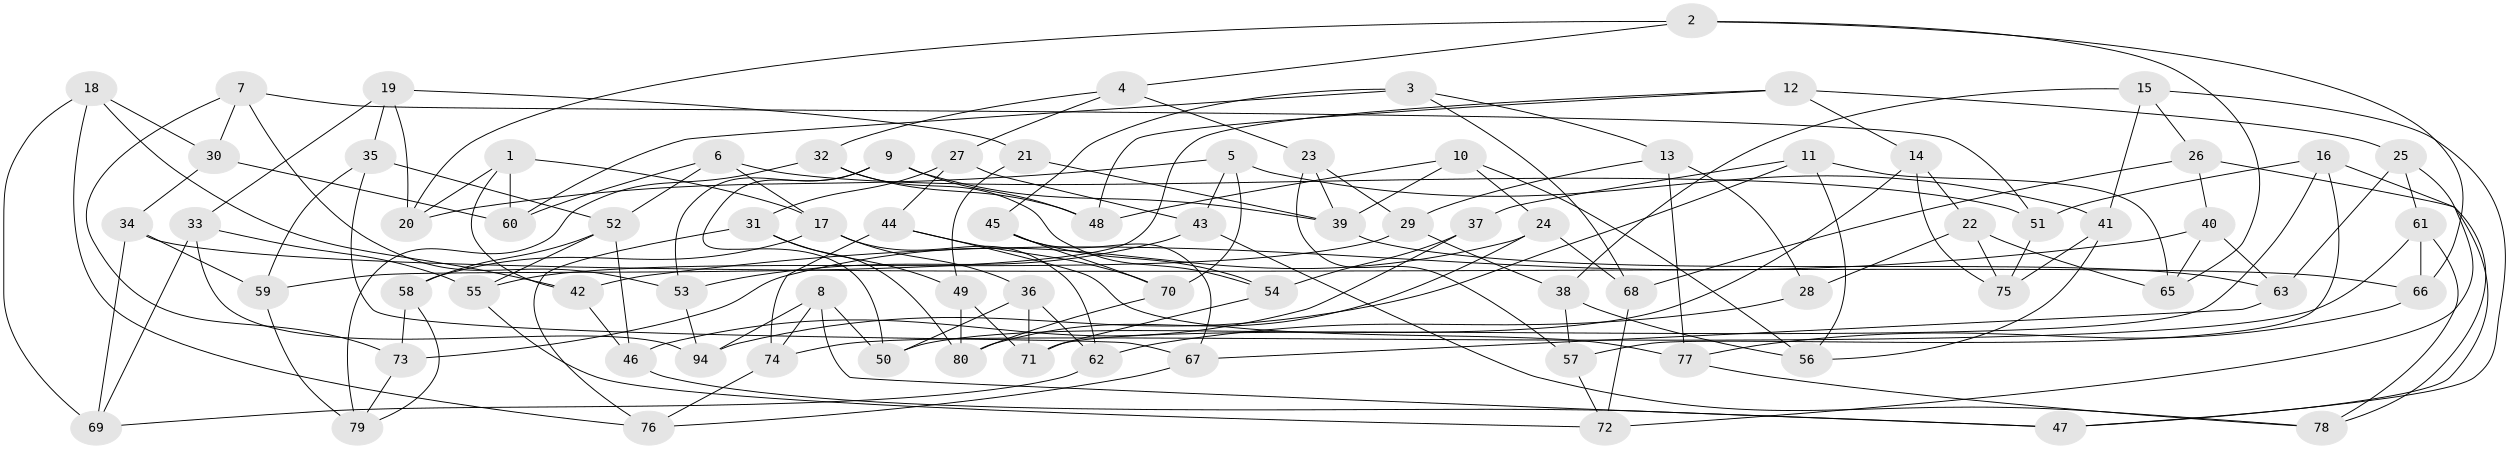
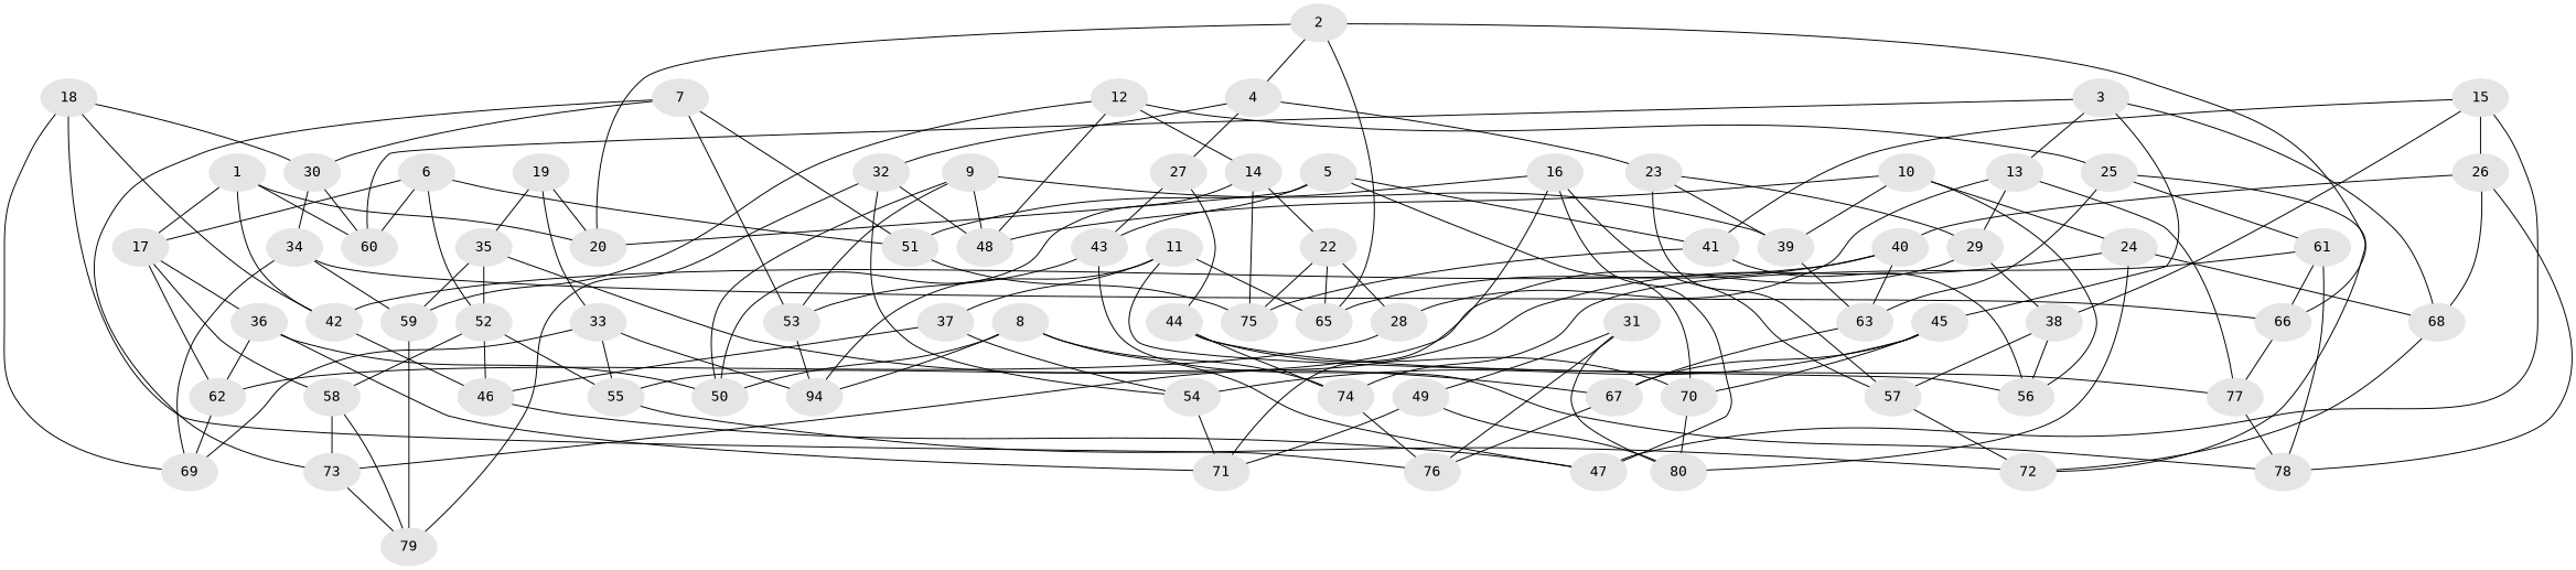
  graph {
    fontname="DejaVu Sans Mono"
    node [color=gray90 fontname="DejaVu Sans Mono" style=filled]
    edge [fontname="DejaVu Sans Mono"]
    1
    17
    20
    42
    60
    36
    58
    62
    46
    2
    4
    65
    66
    23
    27
    32
    77
    3
    13
    45
    68
    28
    29
    70
    54
    67
    72
    39
    57
    43
    31
    44
    48
    79
    5
    41
    56
    75
    53
    78
    80
    6
    51
    52
    55
    7
    30
    73
    34
    n50 [label=94]
    8
    47
    50
    74
    76
    9
    63
    10
    24
-   21
    49
    11
    37
    12
    14
    25
    59
    22
    61
    38
    15
    26
    40
    16
    71
    18
    69
    19
    33
    35
    1 -- 17
    1 -- 20
    1 -- 42
    1 -- 60
    17 -- 36
    17 -- 58
    17 -- 62
    42 -- 46
    36 -- 62
    36 -- 50
    36 -- 71
    58 -- 79
    58 -- 73
    62 -- 69
    46 -- 47
    2 -- 20
    2 -- 4
    2 -- 65
    2 -- 66
    4 -- 23
    4 -- 27
    4 -- 32
    66 -- 77
    23 -- 29
    23 -- 39
    23 -- 57
    27 -- 43
-   27 -- 31
    27 -- 44
    32 -- 54
    32 -- 48
    32 -- 79
    77 -- 78
    3 -- 60
    3 -- 13
    3 -- 45
    3 -- 68
    13 -- 77
    13 -- 28
    13 -- 29
    45 -- 70
    45 -- 54
    45 -- 67
    68 -- 72
    28 -- 62
    29 -- 55
    29 -- 38
    70 -- 80
    54 -- 71
    67 -- 76
    39 -- 63
    57 -- 72
    43 -- 53
    43 -- 78
    31 -- 80
    31 -- 76
    31 -- 49
    44 -- 77
    44 -- 70
    44 -- 74
    5 -- 20
    5 -- 70
    5 -- 43
    5 -- 41
    41 -- 56
    41 -- 75
    53 -- n50
    6 -- 17
    6 -- 60
    6 -- 51
    6 -- 52
    51 -- 75
    52 -- 58
    52 -- 46
    52 -- 55
    55 -- 72
    7 -- 53
    7 -- 51
    7 -- 30
    7 -- 73
    30 -- 60
    30 -- 34
    73 -- 79
    34 -- 66
    34 -- 59
    34 -- 69
    8 -- n50
    8 -- 47
    8 -- 50
    8 -- 74
    74 -- 76
    9 -- 39
    9 -- 48
    9 -- 53
    9 -- 50
    63 -- 67
    10 -- 39
    10 -- 48
    10 -- 56
    10 -- 24
    24 -- 68
    24 -- 80
    24 -- 73
-   21 -- 39
-   21 -- 49
    49 -- 80
    49 -- 71
    11 -- 65
    11 -- 56
    11 -- n50
    11 -- 37
    37 -- 46
    37 -- 54
    12 -- 48
    12 -- 14
    12 -- 25
    12 -- 59
    14 -- 75
    14 -- 50
    14 -- 22
    25 -- 72
    25 -- 63
    25 -- 61
    59 -- 79
    22 -- 65
    22 -- 28
    22 -- 75
    61 -- 66
    61 -- 78
    61 -- 74
    38 -- 57
    38 -- 56
    15 -- 41
    15 -- 47
    15 -- 38
    15 -- 26
    26 -- 68
    26 -- 78
    26 -- 40
    40 -- 42
    40 -- 65
    40 -- 63
    16 -- 57
    16 -- 51
    16 -- 47
    16 -- 71
    18 -- 42
    18 -- 30
    18 -- 76
    18 -- 69
    19 -- 20
-   19 -- 21
    19 -- 33
    19 -- 35
    33 -- 55
    33 -- n50
    33 -- 69
    35 -- 67
    35 -- 52
    35 -- 59
  }
